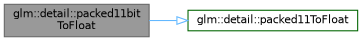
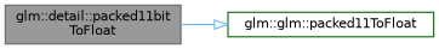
  digraph {
    rankdir=LR
    node [fontname=Helvetica fontsize=10 shape=box style=filled]
    n1 [color=gray40 fillcolor=grey60 fontcolor=black height=0.2 label="glm::detail::packed11bit\lToFloat" width=0.4]
-   n2 [color=darkgreen fillcolor=white height=0.2 label="glm::detail::packed11ToFloat" width=0.4]
+   n2 [color=darkgreen fillcolor=white height=0.2 label="glm::glm::packed11ToFloat" width=0.4]
    n1 -> n2 [color=steelblue1 fontname=Helvetica fontsize=10 labelfontname=Helvetica labelfontsize=10 style=solid arrowhead=onormal]
  }
